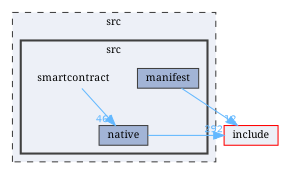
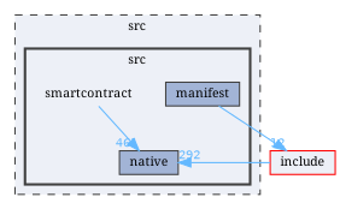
  digraph {
    compound=true
    fontname="Noto Serif"
    node [fontname="Noto Serif" fontsize=10 shape=box color=grey25 fillcolor="#a2b4d6" style=filled]
    edge [color=steelblue1 fontcolor=steelblue1 fontname="Noto Serif" fontsize=10 labeldistance=1.5 labelfontname=Helvetica labelfontsize=10]
    n1 [height=0.2 label=smartcontract shape=plaintext width=0.4 color="" fillcolor="" style=""]
    n2 [height=0.2 label=manifest width=0.4]
    n3 [height=0.2 label=native width=0.4]
    n4 [color=red fillcolor="#edf0f7" height=0.2 label=include width=0.4]
    subgraph cluster_1 {
      bgcolor="#edf0f7"
      fontsize=10
      label=src
      pencolor=grey25
      style="filled,dashed"
      subgraph cluster_2 {
        bgcolor="#edf0f7"
        fontsize=10
        label=src
        pencolor=grey25
        style="filled,bold"
        n1
        n2
        n3
      }
    }
    n1 -> n3 [headlabel=461]
    n2 -> n4 [headlabel=12]
-   n3 -> n4 [headlabel=292]
+   n4 -> n3 [headlabel=292]
  }
